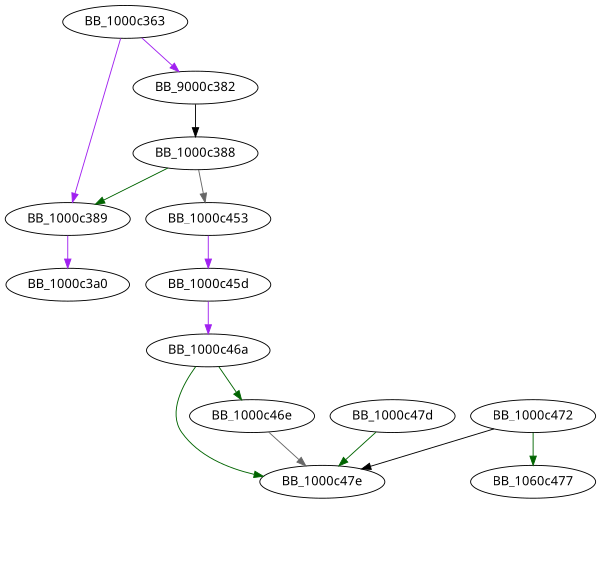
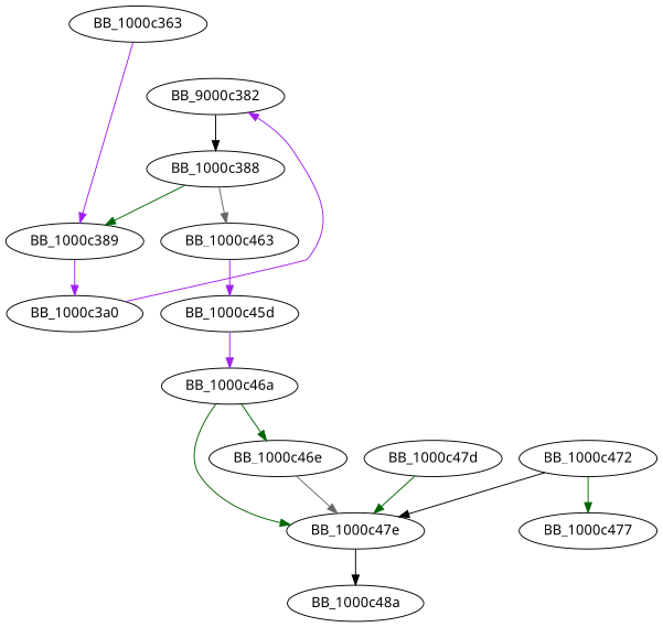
  digraph {
    fontname="Noto Sans"
    node [fontname="Noto Sans"]
    edge [color=purple fontname="Noto Sans"]
    n1 [label=BB_9000c382]
    BB_1000c363
    BB_1000c389
    BB_1000c388
    BB_1000c3a0
-   BB_1000c453
+   BB_1000c453 [label=BB_1000c463]
    BB_1000c45d
    BB_1000c46a
    BB_1000c46e
    BB_1000c47e
+   BB_1000c48a
    BB_1000c472
-   BB_1000c477 [label=BB_1060c477]
+   BB_1000c477
    BB_1000c47d
    n1 -> BB_1000c388 [color=black]
-   BB_1000c363 -> n1
+   BB_1000c3a0 -> n1
    BB_1000c363 -> BB_1000c389
    BB_1000c389 -> BB_1000c3a0
    BB_1000c388 -> BB_1000c389 [color=darkgreen]
    BB_1000c388 -> BB_1000c453 [color=gray40]
    BB_1000c453 -> BB_1000c45d
    BB_1000c45d -> BB_1000c46a
    BB_1000c46a -> BB_1000c46e [color=darkgreen]
    BB_1000c46a -> BB_1000c47e [color=darkgreen]
    BB_1000c46e -> BB_1000c47e [color=gray40]
+   BB_1000c47e -> BB_1000c48a [color=black]
    BB_1000c472 -> BB_1000c47e [color=black]
    BB_1000c472 -> BB_1000c477 [color=darkgreen]
    BB_1000c47d -> BB_1000c47e [color=darkgreen]
  }
